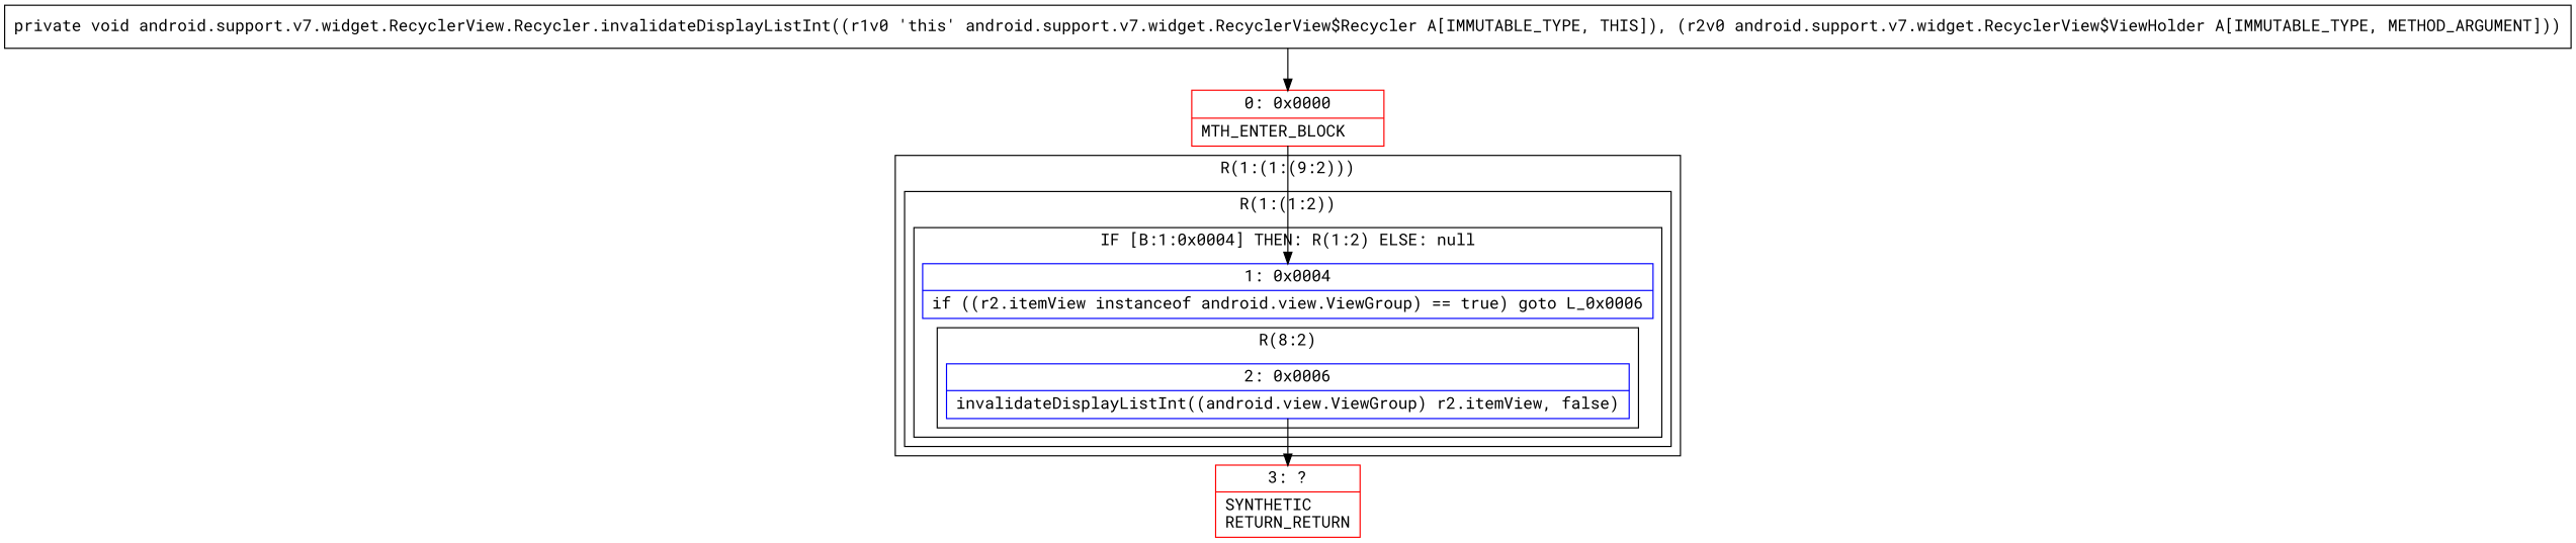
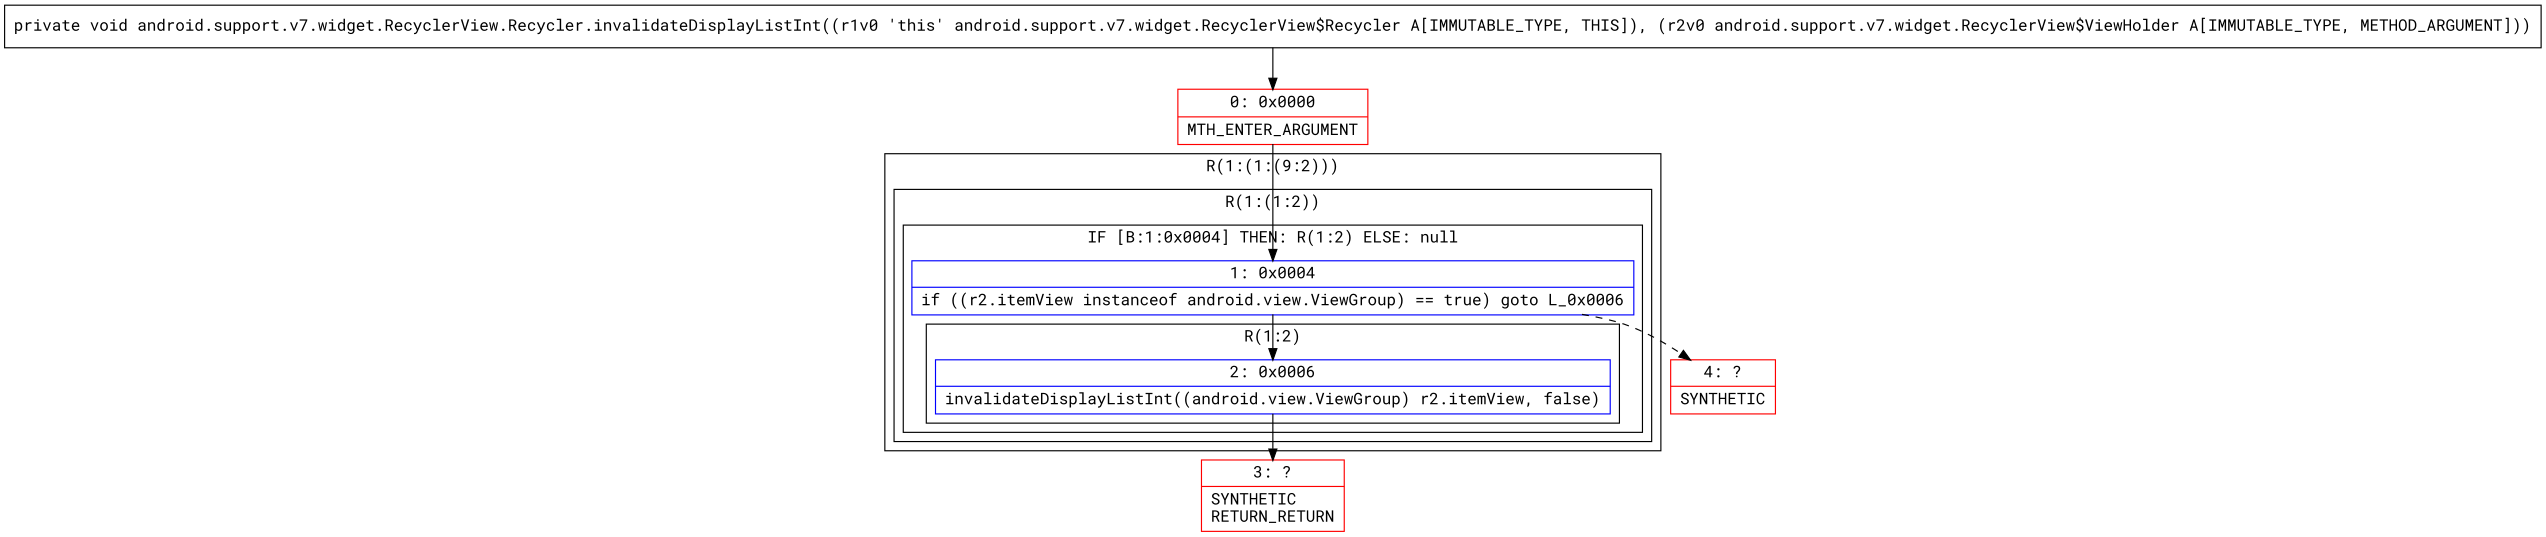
  digraph {
    fontname="Roboto Mono"
    node [color=red fontname="Roboto Mono" shape=record]
    edge [fontname="Roboto Mono"]
    n1 [color=blue label="{2\:\ 0x0006|invalidateDisplayListInt((android.view.ViewGroup) r2.itemView, false)\l}"]
    n2 [color=blue label="{1\:\ 0x0004|if ((r2.itemView instanceof android.view.ViewGroup) == true) goto L_0x0006\l}"]
    n3 [label="{3\:\ ?|SYNTHETIC\lRETURN_RETURN\l}"]
-   n5 [label="{0\:\ 0x0000|MTH_ENTER_BLOCK\l}"]
+   n4 [label="{4\:\ ?|SYNTHETIC\l}"]
+   n5 [label="{0\:\ 0x0000|MTH_ENTER_ARGUMENT\l}"]
    n6 [label="{private void android.support.v7.widget.RecyclerView.Recycler.invalidateDisplayListInt((r1v0 'this' android.support.v7.widget.RecyclerView$Recycler A[IMMUTABLE_TYPE, THIS]), (r2v0 android.support.v7.widget.RecyclerView$ViewHolder A[IMMUTABLE_TYPE, METHOD_ARGUMENT])) }" color=""]
    subgraph cluster_1 {
      label="R(1:(1:(9:2)))"
      subgraph cluster_2 {
        label="R(1:(1:2))"
        subgraph cluster_3 {
          label="IF [B:1:0x0004] THEN: R(1:2) ELSE: null"
          n2
          subgraph cluster_4 {
-           label="R(8:2)"
+           label="R(1:2)"
            n1
          }
        }
      }
    }
    n1 -> n3
+   n2 -> n1
+   n2 -> n4 [style=dashed]
    n5 -> n2
    n6 -> n5
  }
